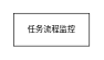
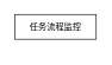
  <mxCell id="0" />
  <mxCell id="1" parent="0" />
- <mxCell id="2" value="任务流程监控" style="rounded=0;whiteSpace=wrap;html=1;" vertex="1" parent="1"><mxGeometry x="20" y="20" width="114" height="50" as="geometry" /></mxCell>
+ <mxCell id="2" value="任务流程监控" style="rounded=0;whiteSpace=wrap;html=1;" vertex="1" parent="1"><mxGeometry x="20" y="20" width="114" height="35" as="geometry" /></mxCell>
